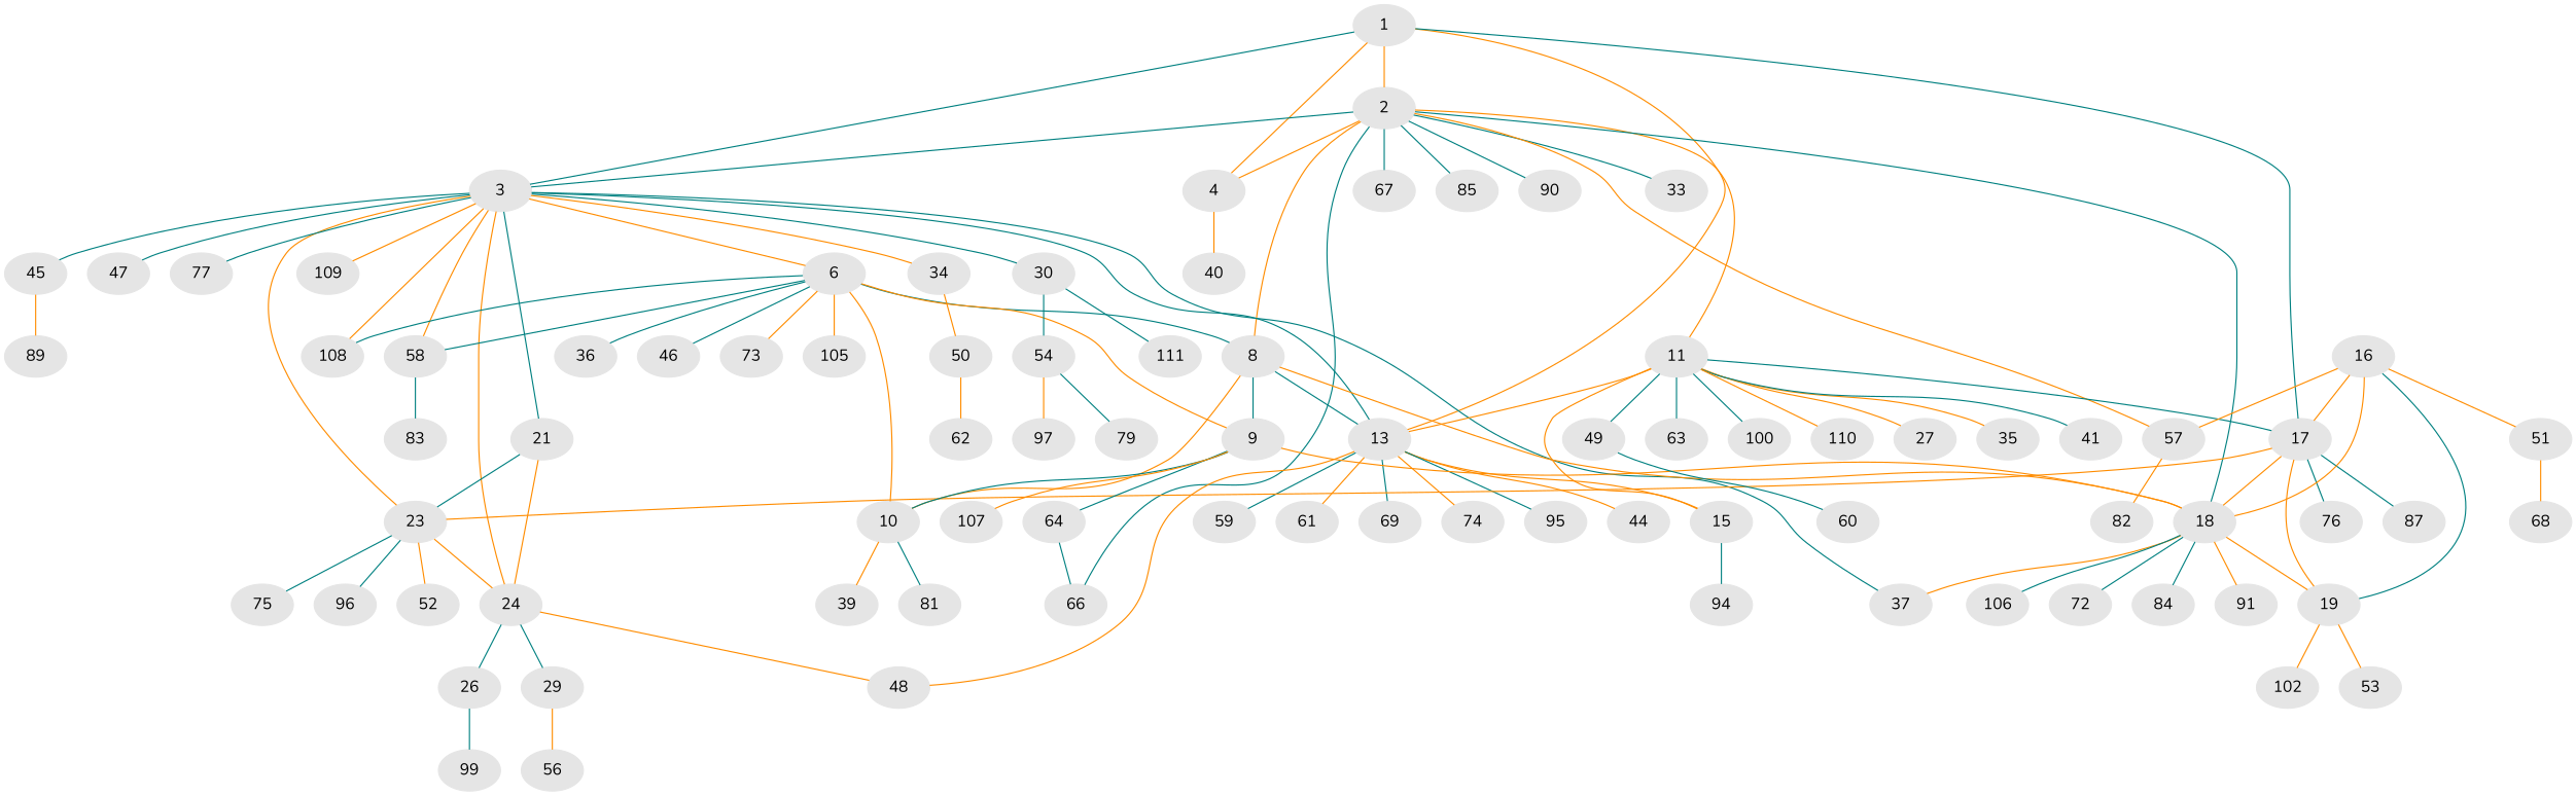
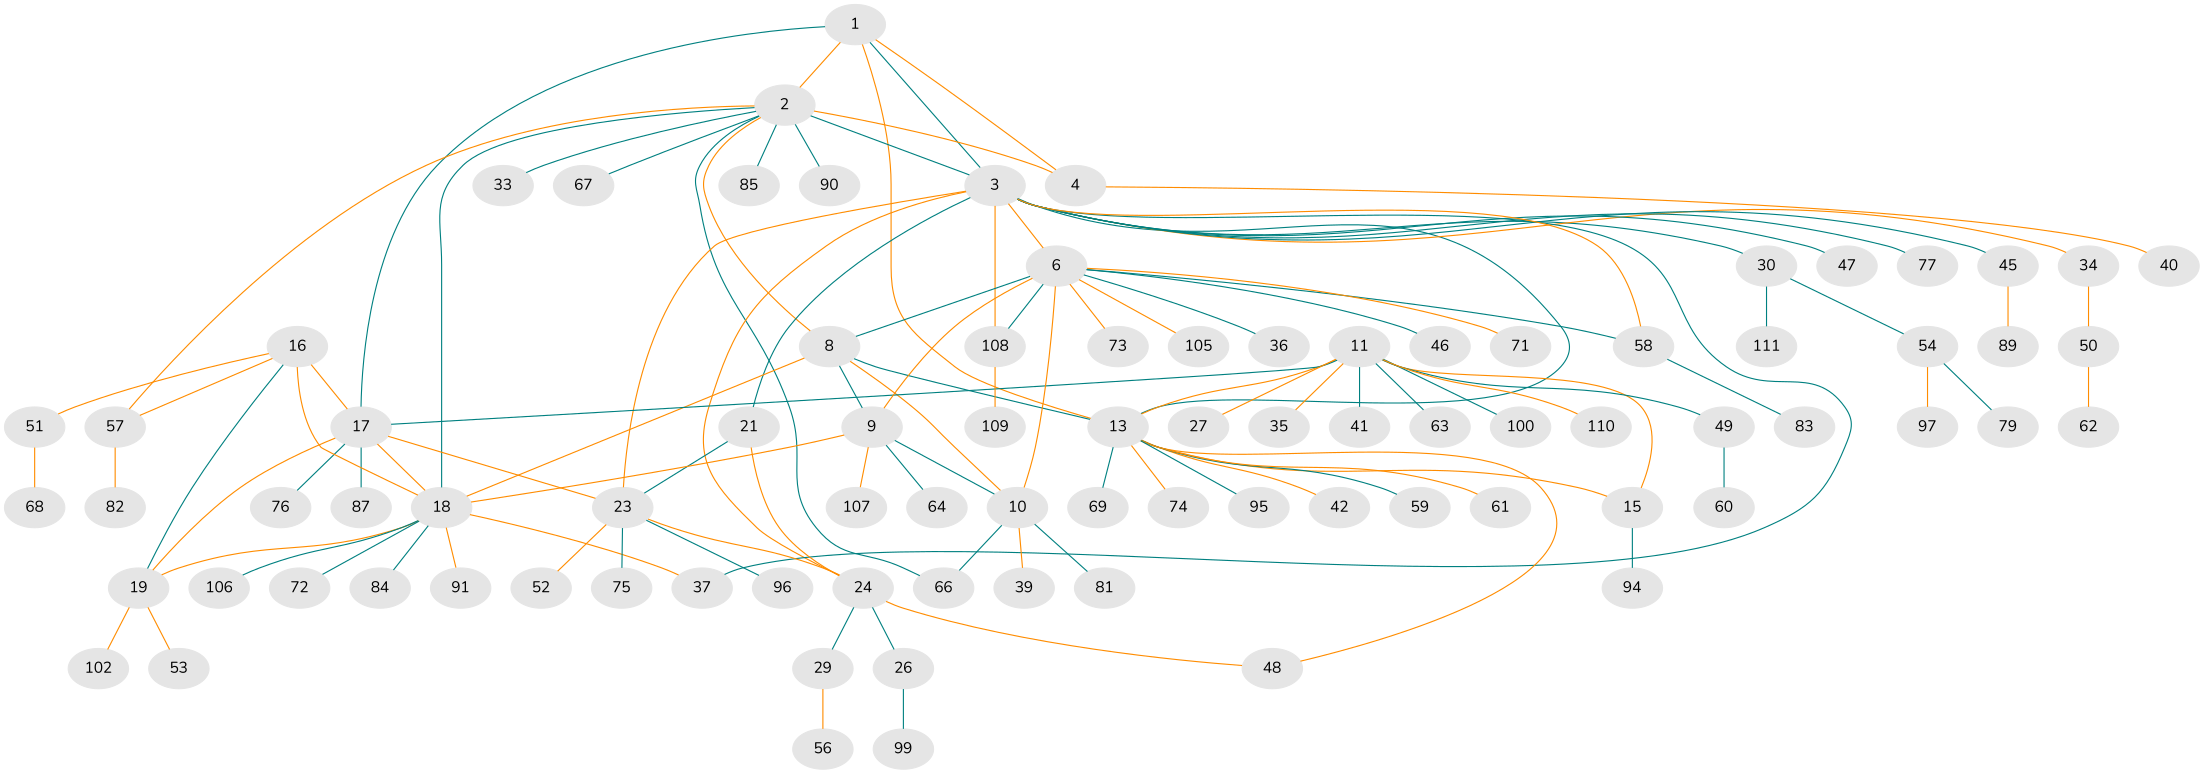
  graph {
    fontname=Nunito
    node [color=gray90 fontname=Nunito style=filled]
    edge [color=darkorange fontname=Nunito]
    1 [super="+32"]
    2 [super="+5"]
    3 [super="+22"]
    4 [super="+65"]
    13 [super="+14"]
    17 [super="+70"]
    8 [super="+93"]
    11 [super="+12"]
    18 [super="+20"]
    33
    57
    66 [super="+88"]
    67
    85
    90
    6 [super="+7"]
    21 [super="+38"]
    23 [super="+42"]
    24 [super="+25"]
    30 [super="+86"]
    34 [super="+43"]
    37
    45 [super="+78"]
    47
    77
    108
    109
    58 [super="+92"]
    40
    15
-   44
+   44 [label=42]
    48
    59
    61
    69
    74
    95
    19 [super="+28"]
    76
    87
    9 [super="+101"]
    10 [super="+31"]
    27
    35
    41
    49
    63
    100
    110
    72
    84
    91
    106
    82
    36
    46
+   71
    73
    105
    52
    75
    96
    26 [super="+55"]
    29
    54
    111
    50
    89 [super="+103"]
    64
    107
    39
    81 [super="+98"]
    83
    94
    60
    16 [super="+104"]
    51 [super="+80"]
    53
    102
    68
    99
    56
    79
    97
    62
    1 -- 2 [weight=2]
    1 -- 3 [color=teal]
    1 -- 4
    1 -- 13
    1 -- 17 [color=teal]
    2 -- 3 [color=teal weight=2]
    2 -- 4 [weight=2]
    2 -- 8
-   2 -- 11
    2 -- 18 [color=teal]
    2 -- 33 [color=teal]
    2 -- 57
    2 -- 66 [color=teal]
    2 -- 67 [color=teal]
    2 -- 85 [color=teal]
    2 -- 90 [color=teal]
    3 -- 13 [color=teal]
    3 -- 6
    3 -- 21 [color=teal]
    3 -- 23
    3 -- 24 [weight=2]
    3 -- 30 [color=teal]
    3 -- 34
    3 -- 37 [color=teal]
    3 -- 45 [color=teal]
    3 -- 47 [color=teal]
    3 -- 77 [color=teal]
    3 -- 108
-   3 -- 109
+   108 -- 109
    3 -- 58
    4 -- 40
    13 -- 15 [weight=2]
    13 -- 44
    13 -- 48
    13 -- 59 [color=teal]
    13 -- 61
    13 -- 69 [color=teal]
    13 -- 74
    13 -- 95 [color=teal]
    17 -- 18 [weight=2]
    17 -- 23
    17 -- 19
    17 -- 76 [color=teal]
    17 -- 87 [color=teal]
    8 -- 13 [color=teal]
    8 -- 18
    8 -- 9 [color=teal]
    8 -- 10
    11 -- 13 [weight=4]
    11 -- 17 [color=teal]
    11 -- 15 [weight=2]
    11 -- 27
    11 -- 35
    11 -- 41 [color=teal]
    11 -- 49 [color=teal]
    11 -- 63 [color=teal]
    11 -- 100 [color=teal]
    11 -- 110
    18 -- 37
    18 -- 19 [weight=2]
    18 -- 72 [color=teal]
    18 -- 84 [color=teal]
    18 -- 91
    18 -- 106 [color=teal]
    57 -- 82
    6 -- 8 [color=teal weight=2]
    6 -- 108 [color=teal]
    6 -- 58 [color=teal]
    6 -- 9 [weight=2]
    6 -- 10 [weight=2]
    6 -- 36 [color=teal]
    6 -- 46 [color=teal]
+   6 -- 71
    6 -- 73
    6 -- 105
    21 -- 23 [color=teal]
    21 -- 24 [weight=2]
    23 -- 24 [weight=2]
    23 -- 52
    23 -- 75 [color=teal]
    23 -- 96 [color=teal]
    24 -- 48
    24 -- 26 [color=teal]
    24 -- 29 [color=teal]
    30 -- 54 [color=teal]
    30 -- 111 [color=teal]
    34 -- 50
    45 -- 89
    58 -- 83 [color=teal]
    15 -- 94 [color=teal]
    19 -- 53
    19 -- 102
    9 -- 18
    9 -- 10 [color=teal]
    9 -- 64 [color=teal]
    9 -- 107
-   64 -- 66 [color=teal]
+   10 -- 66 [color=teal]
    10 -- 39
    10 -- 81 [color=teal]
    49 -- 60 [color=teal]
    26 -- 99 [color=teal]
    29 -- 56
    54 -- 79 [color=teal]
    54 -- 97
    50 -- 62
    16 -- 17
    16 -- 18 [weight=2]
    16 -- 57
    16 -- 19 [color=teal]
    16 -- 51
    51 -- 68
  }
